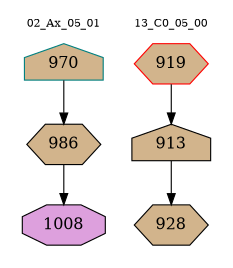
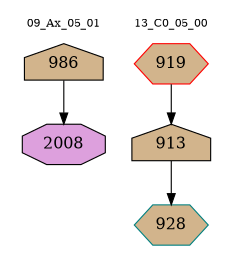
  digraph {
    node [color=black fillcolor=tan shape=hexagon style=filled]
    edge [color=black]
-   n1 [color=teal label=970 shape=house]
-   n2 [label=986]
-   n3 [fillcolor=plum label=1008 shape=octagon]
+   n2 [label=986 shape=house]
+   n3 [fillcolor=plum label=2008 shape=octagon]
    n4 [color=red label=919]
    n5 [label=913 shape=house]
-   n6 [label=928]
+   n6 [color=teal label=928]
    subgraph cluster_1 {
      color=white
      fontsize=10
-     label="02_Ax_05_01"
-     n1
+     label="09_Ax_05_01"
      n2
      n3
    }
    subgraph cluster_2 {
      color=white
      fontsize=10
      label="13_C0_05_00"
      n4
      n5
      n6
    }
-   n1 -> n2
    n2 -> n3
    n4 -> n5
    n5 -> n6
  }
